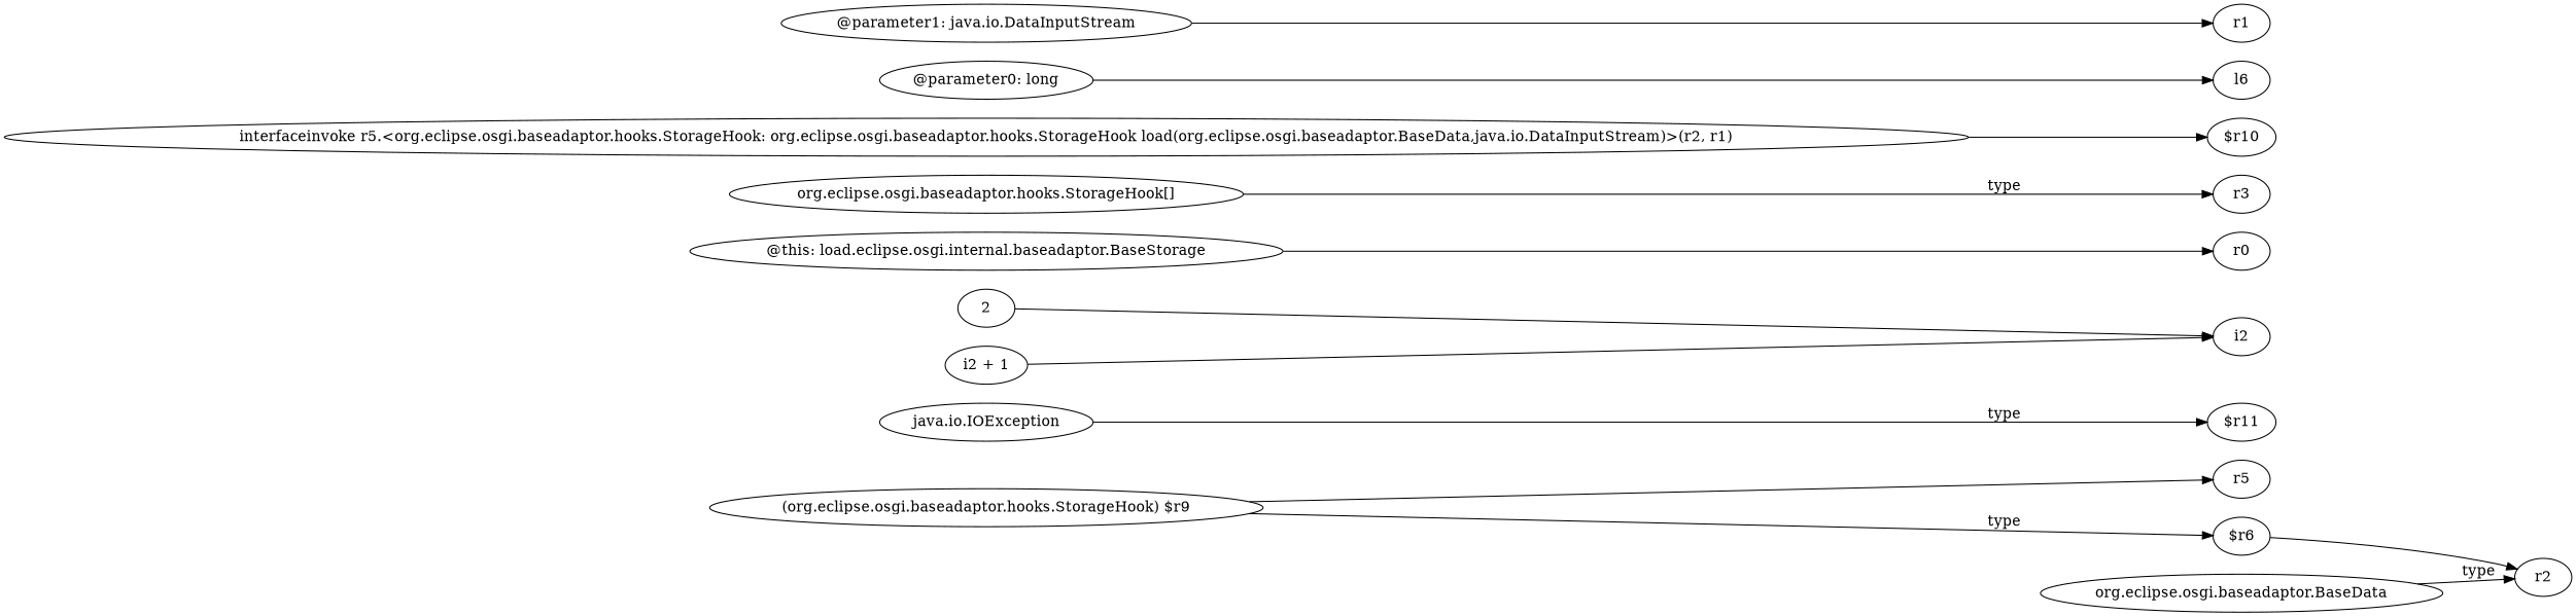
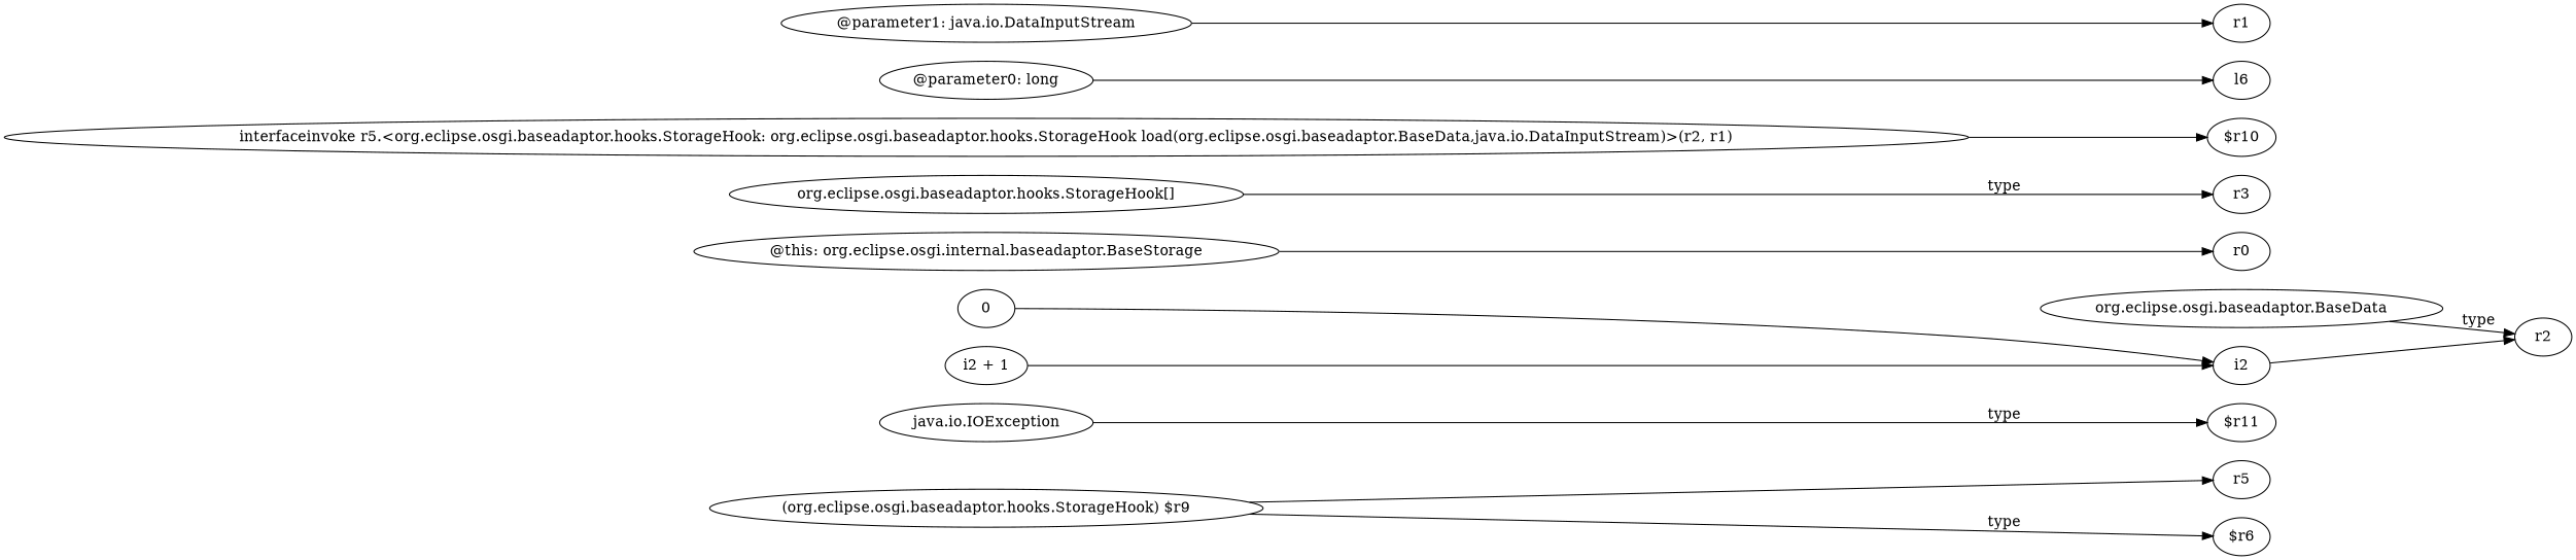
  digraph {
    rankdir=LR
    n1 [label="(org.eclipse.osgi.baseadaptor.hooks.StorageHook) $r9"]
    n2 [label=r5]
    n3 [label="$r6"]
    n4 [label="java.io.IOException"]
    n5 [label="$r11"]
    n6 [label=r2]
    n7 [label="org.eclipse.osgi.baseadaptor.BaseData"]
-   n8 [label=2]
+   n8 [label=0]
    n9 [label=i2]
    n10 [label="i2 + 1"]
-   n11 [label="@this: load.eclipse.osgi.internal.baseadaptor.BaseStorage"]
+   n11 [label="@this: org.eclipse.osgi.internal.baseadaptor.BaseStorage"]
    n12 [label=r0]
    n13 [label="org.eclipse.osgi.baseadaptor.hooks.StorageHook[]"]
    n14 [label=r3]
    n15 [label="interfaceinvoke r5.<org.eclipse.osgi.baseadaptor.hooks.StorageHook: org.eclipse.osgi.baseadaptor.hooks.StorageHook load(org.eclipse.osgi.baseadaptor.BaseData,java.io.DataInputStream)>(r2, r1)"]
    n16 [label="$r10"]
    n17 [label="@parameter0: long"]
    n18 [label=l6]
    n19 [label="@parameter1: java.io.DataInputStream"]
    n20 [label=r1]
    n1 -> n2
    n1 -> n3 [label=type]
-   n3 -> n6
+   n9 -> n6
    n4 -> n5 [label=type]
    n7 -> n6 [label=type]
    n8 -> n9
    n10 -> n9
    n11 -> n12
    n13 -> n14 [label=type]
    n15 -> n16
    n17 -> n18
    n19 -> n20
  }
